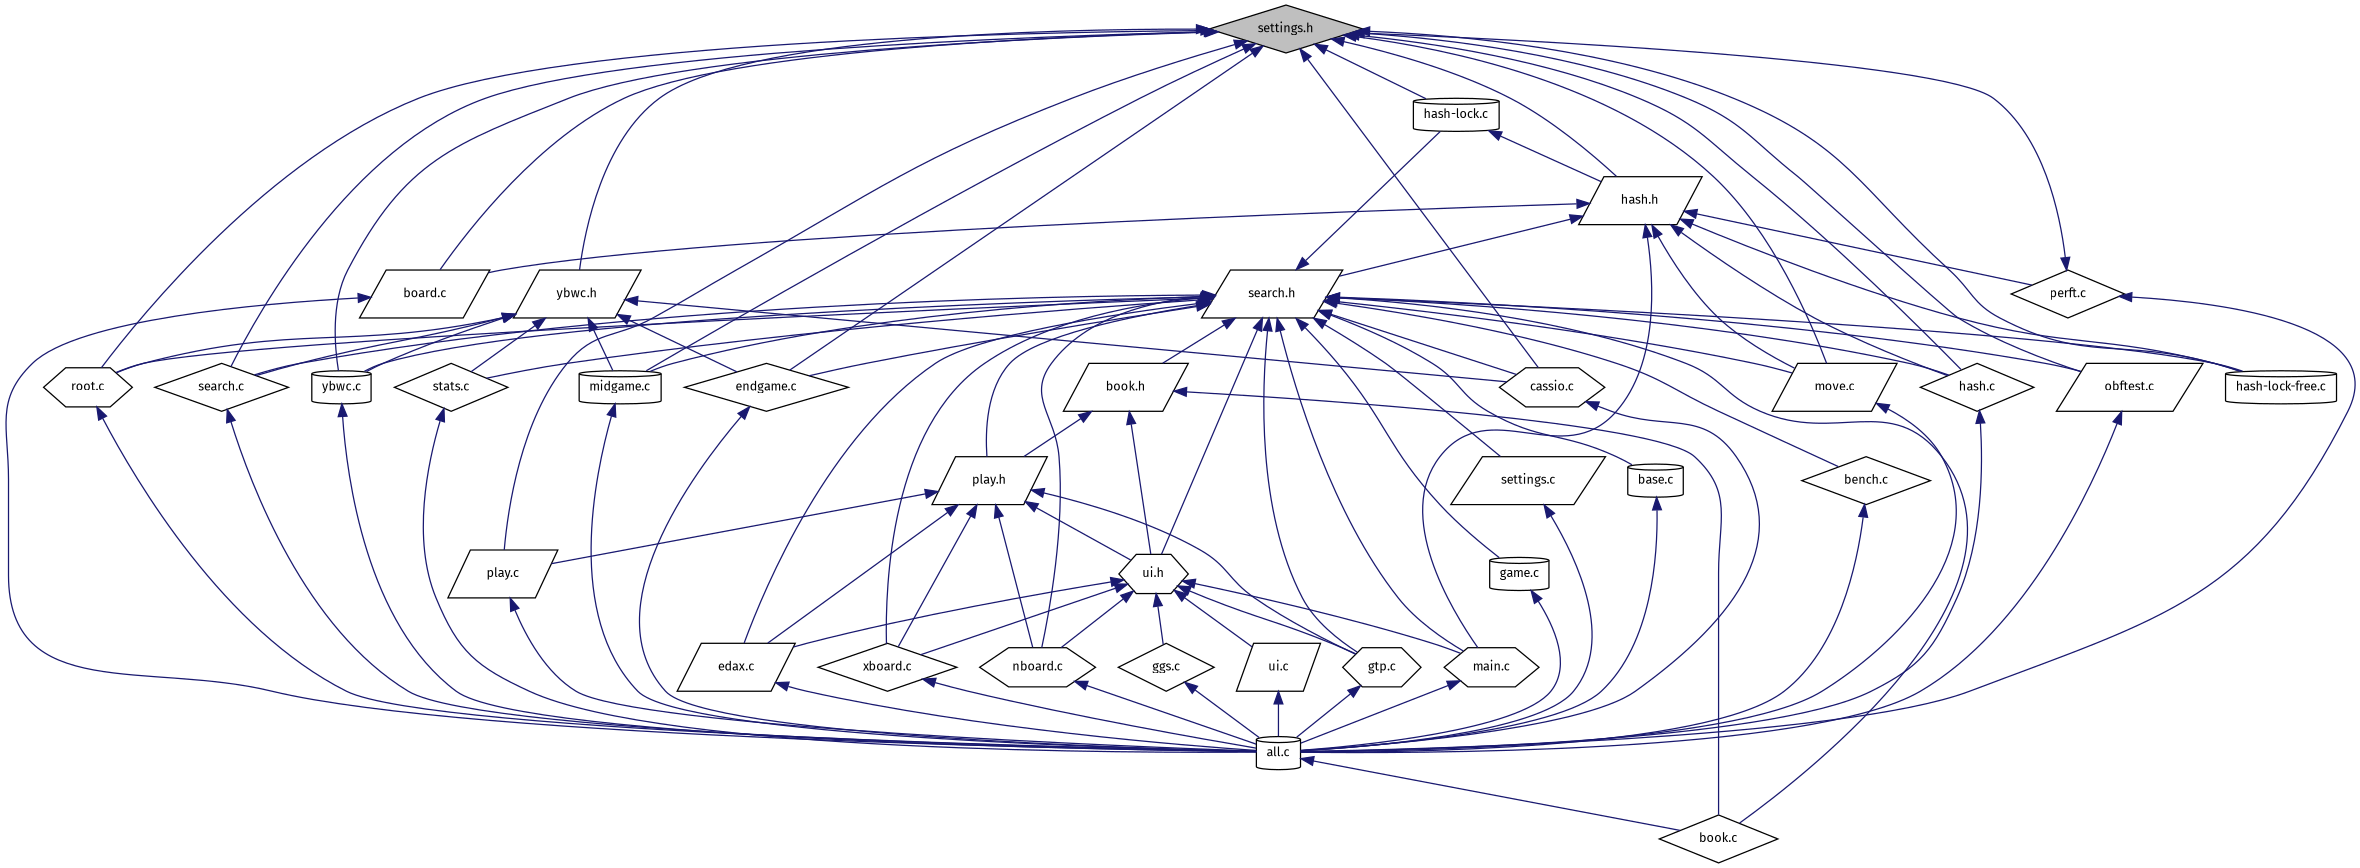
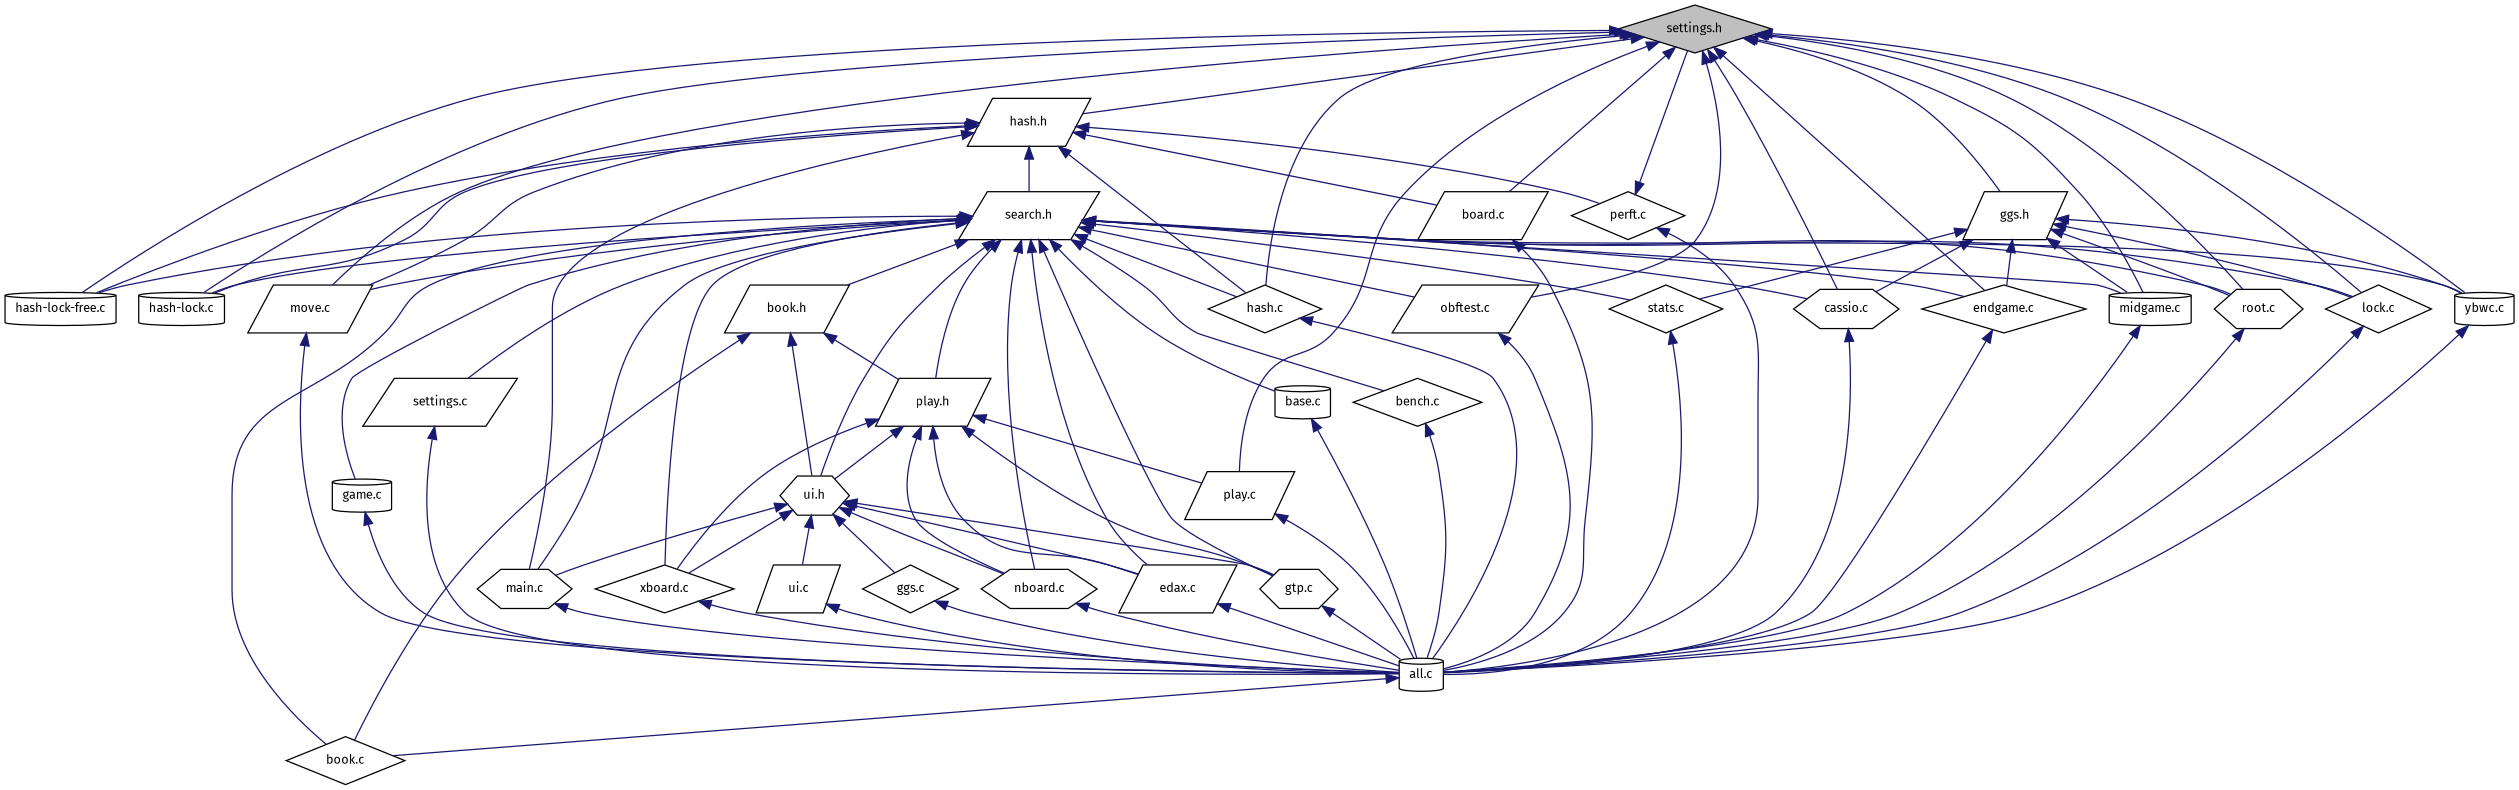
  digraph {
    fontname="Fira Sans"
    node [color=black fontname="Fira Sans" fontsize=10 shape=parallelogram]
    edge [color=midnightblue dir=back fontname="Fira Sans" fontsize=10 labelfontname=FreeSans labelfontsize=10 style=solid]
    n1 [fillcolor=grey75 fontcolor=black height=0.2 label="settings.h" shape=diamond style=filled width=0.4]
    n2 [height=0.2 label="board.c" width=0.4]
    n3 [height=0.2 label="cassio.c" shape=hexagon width=0.4]
    n4 [height=0.2 label="endgame.c" shape=diamond width=0.4]
    n5 [height=0.2 label="hash-lock-free.c" shape=cylinder width=0.4]
    n6 [height=0.2 label="hash-lock.c" shape=cylinder width=0.4]
    n7 [height=0.2 label="hash.c" shape=diamond width=0.4]
    n8 [height=0.2 label="hash.h" width=0.4]
    n9 [height=0.2 label="move.c" width=0.4]
    n10 [height=0.2 label="play.c" width=0.4]
    n11 [height=0.2 label="midgame.c" shape=cylinder width=0.4]
    n12 [height=0.2 label="obftest.c" width=0.4]
    n13 [height=0.2 label="root.c" shape=hexagon width=0.4]
-   n14 [height=0.2 label="search.c" shape=diamond width=0.4]
+   n14 [height=0.2 label="lock.c" shape=diamond width=0.4]
    n15 [height=0.2 label="ybwc.c" shape=cylinder width=0.4]
-   n16 [height=0.2 label="ybwc.h" width=0.4]
+   n16 [height=0.2 label="ggs.h" width=0.4]
    n17 [height=0.2 label="all.c" shape=cylinder width=0.4]
    n18 [height=0.2 label="perft.c" shape=diamond width=0.4]
    n19 [height=0.2 label="main.c" shape=hexagon width=0.4]
    n20 [height=0.2 label="search.h" width=0.4]
    n21 [height=0.2 label="stats.c" shape=diamond width=0.4]
    n22 [height=0.2 label="book.c" shape=diamond width=0.4]
    n23 [height=0.2 label="base.c" shape=cylinder width=0.4]
    n24 [height=0.2 label="bench.c" shape=diamond width=0.4]
    n25 [height=0.2 label="book.h" width=0.4]
    n26 [height=0.2 label="play.h" width=0.4]
    n27 [height=0.2 label="edax.c" width=0.4]
    n28 [height=0.2 label="gtp.c" shape=hexagon width=0.4]
    n29 [height=0.2 label="nboard.c" shape=hexagon width=0.4]
    n30 [height=0.2 label="ui.h" shape=hexagon width=0.4]
    n31 [height=0.2 label="xboard.c" shape=diamond width=0.4]
    n32 [height=0.2 label="game.c" shape=cylinder width=0.4]
    n33 [height=0.2 label="settings.c" width=0.4]
    n34 [height=0.2 label="ggs.c" shape=diamond width=0.4]
    n35 [height=0.2 label="ui.c" width=0.4]
    n1 -> n2
    n1 -> n3
    n1 -> n4
    n1 -> n5
    n1 -> n6
    n1 -> n7
    n1 -> n8
    n1 -> n9
    n1 -> n10
    n1 -> n11
    n1 -> n12
    n1 -> n13
    n1 -> n14
    n1 -> n15
    n1 -> n16
    n2 -> n17
    n3 -> n17
    n4 -> n17
    n7 -> n17
    n8 -> n2
    n8 -> n5
-   n6 -> n8
+   n8 -> n6
    n8 -> n7
    n8 -> n9
    n8 -> n18
    n8 -> n19
    n8 -> n20
    n9 -> n17
    n10 -> n17
    n11 -> n17
    n12 -> n17
    n13 -> n17
    n14 -> n17
    n15 -> n17
    n16 -> n3
    n16 -> n4
    n16 -> n11
    n16 -> n13
    n16 -> n14
    n16 -> n15
    n16 -> n21
    n17 -> n22
    n18 -> n1
    n18 -> n17
    n19 -> n17
    n20 -> n3
    n20 -> n4
    n20 -> n5
    n20 -> n6
    n20 -> n7
    n20 -> n9
    n20 -> n11
    n20 -> n12
    n20 -> n13
    n20 -> n14
    n20 -> n15
    n20 -> n19
    n20 -> n21
    n20 -> n22
    n20 -> n23
    n20 -> n24
    n20 -> n25
    n20 -> n26
    n20 -> n27
    n20 -> n28
    n20 -> n29
    n20 -> n30
    n20 -> n31
    n20 -> n32
    n20 -> n33
    n21 -> n17
    n23 -> n17
    n24 -> n17
    n25 -> n22
    n25 -> n26
    n25 -> n30
    n26 -> n10
    n26 -> n27
    n26 -> n28
    n26 -> n29
    n26 -> n30
    n26 -> n31
    n27 -> n17
    n28 -> n17
    n29 -> n17
    n30 -> n19
    n30 -> n27
    n30 -> n28
    n30 -> n29
    n30 -> n31
    n30 -> n34
    n30 -> n35
    n31 -> n17
    n32 -> n17
    n33 -> n17
    n34 -> n17
    n35 -> n17
  }
